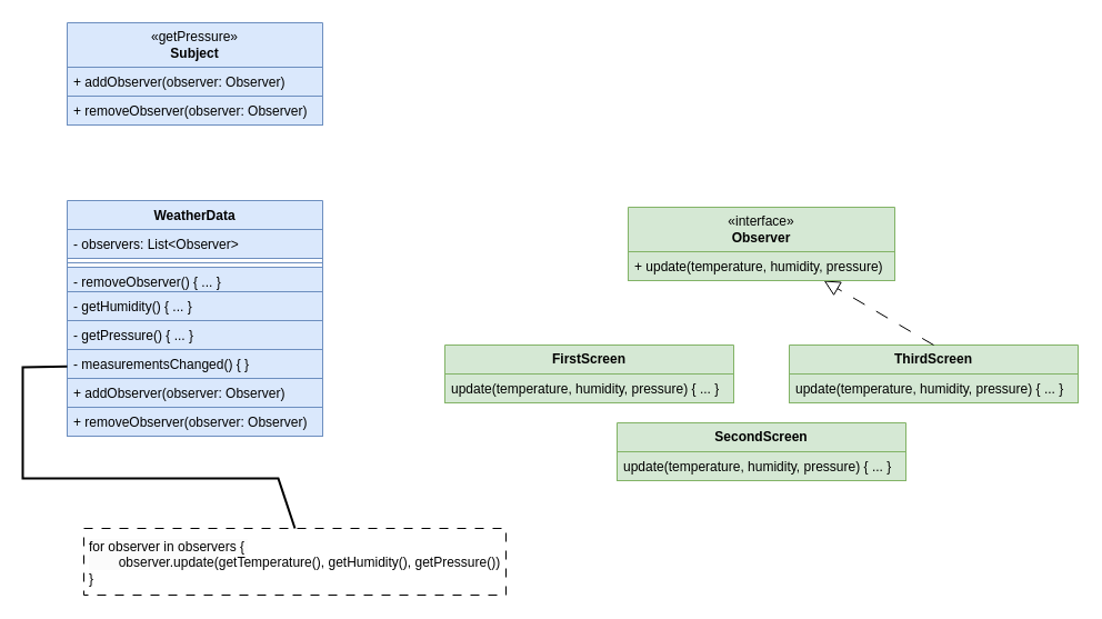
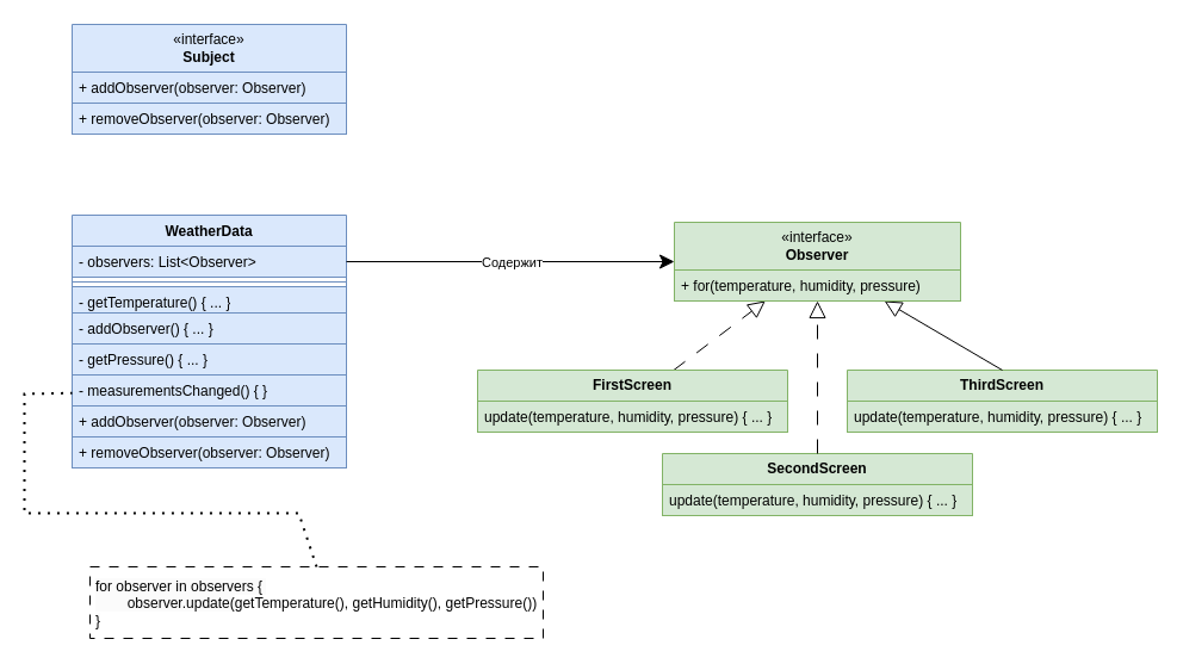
  <mxCell id="0" />
  <mxCell id="1" parent="0" />
+ <mxCell id="2" style="rounded=0;orthogonalLoop=1;jettySize=auto;html=1;endArrow=block;endFill=0;dashed=1;dashPattern=12 12;endSize=12;" parent="1" source="3" target="22" edge="1"><mxGeometry relative="1" as="geometry" /></mxCell>
  <mxCell id="3" value="&lt;b&gt;FirstScreen&lt;/b&gt;" style="swimlane;fontStyle=0;childLayout=stackLayout;horizontal=1;startSize=26;fillColor=#d5e8d4;horizontalStack=0;resizeParent=1;resizeParentMax=0;resizeLast=0;collapsible=1;marginBottom=0;whiteSpace=wrap;html=1;strokeColor=#82b366;" parent="1" vertex="1"><mxGeometry x="400" y="310" width="260" height="52" as="geometry" /></mxCell>
  <mxCell id="4" value="update(temperature, humidity, pressure) { ... }" style="text;strokeColor=#82b366;fillColor=#d5e8d4;align=left;verticalAlign=top;spacingLeft=4;spacingRight=4;overflow=hidden;rotatable=0;points=[[0,0.5],[1,0.5]];portConstraint=eastwest;whiteSpace=wrap;html=1;" parent="3" vertex="1"><mxGeometry y="26" width="260" height="26" as="geometry" /></mxCell>
  <mxCell id="5" value="&lt;b&gt;SecondScreen&lt;/b&gt;" style="swimlane;fontStyle=0;childLayout=stackLayout;horizontal=1;startSize=26;fillColor=#d5e8d4;horizontalStack=0;resizeParent=1;resizeParentMax=0;resizeLast=0;collapsible=1;marginBottom=0;whiteSpace=wrap;html=1;strokeColor=#82b366;" parent="1" vertex="1"><mxGeometry x="555" y="380" width="260" height="52" as="geometry" /></mxCell>
  <mxCell id="6" value="update(temperature, humidity, pressure) { ... }" style="text;strokeColor=#82b366;fillColor=#d5e8d4;align=left;verticalAlign=top;spacingLeft=4;spacingRight=4;overflow=hidden;rotatable=0;points=[[0,0.5],[1,0.5]];portConstraint=eastwest;whiteSpace=wrap;html=1;" parent="5" vertex="1"><mxGeometry y="26" width="260" height="26" as="geometry" /></mxCell>
  <mxCell id="7" value="&lt;b&gt;ThirdScreen&lt;/b&gt;" style="swimlane;fontStyle=0;childLayout=stackLayout;horizontal=1;startSize=26;fillColor=#d5e8d4;horizontalStack=0;resizeParent=1;resizeParentMax=0;resizeLast=0;collapsible=1;marginBottom=0;whiteSpace=wrap;html=1;strokeColor=#82b366;" parent="1" vertex="1"><mxGeometry x="710" y="310" width="260" height="52" as="geometry" /></mxCell>
  <mxCell id="8" value="update(temperature, humidity, pressure) { ... }" style="text;strokeColor=#82b366;fillColor=#d5e8d4;align=left;verticalAlign=top;spacingLeft=4;spacingRight=4;overflow=hidden;rotatable=0;points=[[0,0.5],[1,0.5]];portConstraint=eastwest;whiteSpace=wrap;html=1;" parent="7" vertex="1"><mxGeometry y="26" width="260" height="26" as="geometry" /></mxCell>
- <mxCell id="9" style="rounded=0;orthogonalLoop=1;jettySize=auto;html=1;endArrow=block;endFill=0;dashed=1;dashPattern=12 12;exitX=0.5;exitY=0;exitDx=0;exitDy=0;endSize=12;" parent="1" source="7" target="22" edge="1"><mxGeometry relative="1" as="geometry"><mxPoint x="520" y="350" as="sourcePoint" /><mxPoint x="605" y="260" as="targetPoint" /></mxGeometry></mxCell>
+ <mxCell id="9" style="rounded=0;orthogonalLoop=1;jettySize=auto;html=1;endArrow=block;endFill=0;dashed=0;dashPattern=12 12;exitX=0.5;exitY=0;exitDx=0;exitDy=0;endSize=12;" parent="1" source="7" target="22" edge="1"><mxGeometry relative="1" as="geometry"><mxPoint x="520" y="350" as="sourcePoint" /><mxPoint x="605" y="260" as="targetPoint" /></mxGeometry></mxCell>
+ <mxCell id="10" style="rounded=0;orthogonalLoop=1;jettySize=auto;html=1;endArrow=block;endFill=0;dashed=1;dashPattern=12 12;exitX=0.5;exitY=0;exitDx=0;exitDy=0;endSize=12;" parent="1" source="5" target="22" edge="1"><mxGeometry relative="1" as="geometry"><mxPoint x="530" y="360" as="sourcePoint" /><mxPoint x="615" y="270" as="targetPoint" /></mxGeometry></mxCell>
  <mxCell id="11" value="WeatherData" style="swimlane;fontStyle=1;align=center;verticalAlign=top;childLayout=stackLayout;horizontal=1;startSize=26;horizontalStack=0;resizeParent=1;resizeParentMax=0;resizeLast=0;collapsible=1;marginBottom=0;whiteSpace=wrap;html=1;fillColor=#dae8fc;strokeColor=#6c8ebf;" parent="1" vertex="1"><mxGeometry x="60" y="180" width="230" height="212" as="geometry" /></mxCell>
  <mxCell id="12" value="- observers: List&amp;lt;Observer&amp;gt;" style="text;strokeColor=#6c8ebf;fillColor=#dae8fc;align=left;verticalAlign=top;spacingLeft=4;spacingRight=4;overflow=hidden;rotatable=0;points=[[0,0.5],[1,0.5]];portConstraint=eastwest;whiteSpace=wrap;html=1;" parent="11" vertex="1"><mxGeometry y="26" width="230" height="26" as="geometry" /></mxCell>
  <mxCell id="13" value="" style="line;strokeWidth=1;fillColor=#dae8fc;align=left;verticalAlign=middle;spacingTop=-1;spacingLeft=3;spacingRight=3;rotatable=0;labelPosition=right;points=[];portConstraint=eastwest;strokeColor=#6c8ebf;" parent="11" vertex="1"><mxGeometry y="52" width="230" height="8" as="geometry" /></mxCell>
- <mxCell id="14" value="- removeObserver() { ... }" style="text;strokeColor=#6c8ebf;fillColor=#dae8fc;align=left;verticalAlign=top;spacingLeft=4;spacingRight=4;overflow=hidden;rotatable=0;points=[[0,0.5],[1,0.5]];portConstraint=eastwest;whiteSpace=wrap;html=1;" parent="11" vertex="1"><mxGeometry y="60" width="230" height="22" as="geometry" /></mxCell>
- <mxCell id="15" value="- getHumidity() { ... }" style="text;strokeColor=#6c8ebf;fillColor=#dae8fc;align=left;verticalAlign=top;spacingLeft=4;spacingRight=4;overflow=hidden;rotatable=0;points=[[0,0.5],[1,0.5]];portConstraint=eastwest;whiteSpace=wrap;html=1;" parent="11" vertex="1"><mxGeometry y="82" width="230" height="26" as="geometry" /></mxCell>
+ <mxCell id="14" value="- getTemperature() { ... }" style="text;strokeColor=#6c8ebf;fillColor=#dae8fc;align=left;verticalAlign=top;spacingLeft=4;spacingRight=4;overflow=hidden;rotatable=0;points=[[0,0.5],[1,0.5]];portConstraint=eastwest;whiteSpace=wrap;html=1;" parent="11" vertex="1"><mxGeometry y="60" width="230" height="22" as="geometry" /></mxCell>
+ <mxCell id="15" value="- addObserver() { ... }" style="text;strokeColor=#6c8ebf;fillColor=#dae8fc;align=left;verticalAlign=top;spacingLeft=4;spacingRight=4;overflow=hidden;rotatable=0;points=[[0,0.5],[1,0.5]];portConstraint=eastwest;whiteSpace=wrap;html=1;" parent="11" vertex="1"><mxGeometry y="82" width="230" height="26" as="geometry" /></mxCell>
  <mxCell id="16" value="- getPressure() { ... }" style="text;strokeColor=#6c8ebf;fillColor=#dae8fc;align=left;verticalAlign=top;spacingLeft=4;spacingRight=4;overflow=hidden;rotatable=0;points=[[0,0.5],[1,0.5]];portConstraint=eastwest;whiteSpace=wrap;html=1;" parent="11" vertex="1"><mxGeometry y="108" width="230" height="26" as="geometry" /></mxCell>
  <mxCell id="17" value="- measurementsChanged() { }" style="text;strokeColor=#6c8ebf;fillColor=#dae8fc;align=left;verticalAlign=top;spacingLeft=4;spacingRight=4;overflow=hidden;rotatable=0;points=[[0,0.5],[1,0.5]];portConstraint=eastwest;whiteSpace=wrap;html=1;" parent="11" vertex="1"><mxGeometry y="134" width="230" height="26" as="geometry" /></mxCell>
  <mxCell id="18" value="+ addObserver(observer: Observer)&lt;br&gt;&lt;div&gt;&lt;br&gt;&lt;/div&gt;" style="text;align=left;verticalAlign=top;spacingLeft=4;spacingRight=4;overflow=hidden;rotatable=0;points=[[0,0.5],[1,0.5]];portConstraint=eastwest;whiteSpace=wrap;html=1;fillColor=#dae8fc;strokeColor=#6c8ebf;" parent="11" vertex="1"><mxGeometry y="160" width="230" height="26" as="geometry" /></mxCell>
  <mxCell id="19" value="+ removeObserver(observer: Observer)" style="text;align=left;verticalAlign=top;spacingLeft=4;spacingRight=4;overflow=hidden;rotatable=0;points=[[0,0.5],[1,0.5]];portConstraint=eastwest;whiteSpace=wrap;html=1;fillColor=#dae8fc;strokeColor=#6c8ebf;" parent="11" vertex="1"><mxGeometry y="186" width="230" height="26" as="geometry" /></mxCell>
+ <mxCell id="20" style="edgeStyle=orthogonalEdgeStyle;rounded=0;orthogonalLoop=1;jettySize=auto;html=1;exitX=1;exitY=0.5;exitDx=0;exitDy=0;entryX=0;entryY=0.5;entryDx=0;entryDy=0;endSize=10;" parent="1" source="12" target="22" edge="1"><mxGeometry relative="1" as="geometry" /></mxCell>
+ <mxCell id="21" value="Содержит" style="edgeLabel;html=1;align=center;verticalAlign=middle;resizable=0;points=[];" parent="20" connectable="0" vertex="1"><mxGeometry x="-0.321" y="1" relative="1" as="geometry"><mxPoint x="45" y="1" as="offset" /></mxGeometry></mxCell>
  <mxCell id="22" value="«interface»&lt;br&gt;&lt;b&gt;Observer&lt;/b&gt;" style="swimlane;fontStyle=0;childLayout=stackLayout;horizontal=1;startSize=40;horizontalStack=0;resizeParent=1;resizeParentMax=0;resizeLast=0;collapsible=1;marginBottom=0;whiteSpace=wrap;html=1;fillColor=#d5e8d4;strokeColor=#82b366;" parent="1" vertex="1"><mxGeometry x="565" y="186" width="240" height="66" as="geometry" /></mxCell>
- <mxCell id="23" value="+ update(temperature, humidity, pressure)" style="text;align=left;verticalAlign=top;spacingLeft=4;spacingRight=4;overflow=hidden;rotatable=0;points=[[0,0.5],[1,0.5]];portConstraint=eastwest;whiteSpace=wrap;html=1;fillColor=#d5e8d4;strokeColor=#82b366;" parent="22" vertex="1"><mxGeometry y="40" width="240" height="26" as="geometry" /></mxCell>
+ <mxCell id="23" value="+ for(temperature, humidity, pressure)" style="text;align=left;verticalAlign=top;spacingLeft=4;spacingRight=4;overflow=hidden;rotatable=0;points=[[0,0.5],[1,0.5]];portConstraint=eastwest;whiteSpace=wrap;html=1;fillColor=#d5e8d4;strokeColor=#82b366;" parent="22" vertex="1"><mxGeometry y="40" width="240" height="26" as="geometry" /></mxCell>
  <mxCell id="24" value="&lt;span style=&quot;color: rgb(0, 0, 0); font-family: Helvetica; font-size: 12px; font-style: normal; font-variant-ligatures: normal; font-variant-caps: normal; font-weight: 400; letter-spacing: normal; orphans: 2; text-align: left; text-indent: 0px; text-transform: none; widows: 2; word-spacing: 0px; -webkit-text-stroke-width: 0px; white-space: normal; background-color: rgb(251, 251, 251); text-decoration-thickness: initial; text-decoration-style: initial; text-decoration-color: initial; display: inline !important; float: none;&quot;&gt;for observer in observers {&amp;nbsp;&lt;/span&gt;&lt;div&gt;&lt;span style=&quot;color: rgb(0, 0, 0); font-family: Helvetica; font-size: 12px; font-style: normal; font-variant-ligatures: normal; font-variant-caps: normal; font-weight: 400; letter-spacing: normal; orphans: 2; text-align: left; text-indent: 0px; text-transform: none; widows: 2; word-spacing: 0px; -webkit-text-stroke-width: 0px; white-space: normal; background-color: rgb(251, 251, 251); text-decoration-thickness: initial; text-decoration-style: initial; text-decoration-color: initial; display: inline !important; float: none;&quot;&gt;&lt;span style=&quot;white-space: pre;&quot;&gt;&#09;&lt;/span&gt;observer.update(&lt;/span&gt;&lt;span style=&quot;background-color: initial;&quot;&gt;getTemperature(),&amp;nbsp;&lt;/span&gt;&lt;span style=&quot;background-color: initial;&quot;&gt;getHumidity(),&amp;nbsp;&lt;/span&gt;&lt;span style=&quot;background-color: initial;&quot;&gt;getPressure()&lt;/span&gt;&lt;span style=&quot;background-color: initial;&quot;&gt;)&lt;/span&gt;&lt;/div&gt;&lt;div&gt;&lt;span style=&quot;color: rgb(0, 0, 0); font-family: Helvetica; font-size: 12px; font-style: normal; font-variant-ligatures: normal; font-variant-caps: normal; font-weight: 400; letter-spacing: normal; orphans: 2; text-align: left; text-indent: 0px; text-transform: none; widows: 2; word-spacing: 0px; -webkit-text-stroke-width: 0px; white-space: normal; background-color: rgb(251, 251, 251); text-decoration-thickness: initial; text-decoration-style: initial; text-decoration-color: initial; display: inline !important; float: none;&quot;&gt;}&lt;/span&gt;&lt;/div&gt;" style="text;whiteSpace=wrap;html=1;strokeColor=default;dashed=1;dashPattern=8 8;perimeterSpacing=0;spacing=5;" parent="1" vertex="1"><mxGeometry x="75" y="475" width="380" height="60" as="geometry" /></mxCell>
- <mxCell id="25" value="" style="endArrow=none;dashed=0;html=1;dashPattern=1 3;strokeWidth=2;rounded=0;exitX=0.5;exitY=0;exitDx=0;exitDy=0;" parent="1" source="24" target="17" edge="1"><mxGeometry width="50" height="50" relative="1" as="geometry"><mxPoint x="150" y="470" as="sourcePoint" /><mxPoint x="200" y="420" as="targetPoint" /><Array as="points"><mxPoint x="250" y="430" /><mxPoint x="20" y="430" /><mxPoint x="20" y="330" /></Array></mxGeometry></mxCell>
- <mxCell id="26" value="«getPressure»&lt;br&gt;&lt;b&gt;Subject&lt;/b&gt;" style="swimlane;fontStyle=0;childLayout=stackLayout;horizontal=1;startSize=40;horizontalStack=0;resizeParent=1;resizeParentMax=0;resizeLast=0;collapsible=1;marginBottom=0;whiteSpace=wrap;html=1;fillColor=#dae8fc;strokeColor=#6c8ebf;" parent="1" vertex="1"><mxGeometry x="60" y="20" width="230" height="92" as="geometry" /></mxCell>
+ <mxCell id="25" value="" style="endArrow=none;dashed=1;html=1;dashPattern=1 3;strokeWidth=2;rounded=0;exitX=0.5;exitY=0;exitDx=0;exitDy=0;" parent="1" source="24" target="17" edge="1"><mxGeometry width="50" height="50" relative="1" as="geometry"><mxPoint x="150" y="470" as="sourcePoint" /><mxPoint x="200" y="420" as="targetPoint" /><Array as="points"><mxPoint x="250" y="430" /><mxPoint x="20" y="430" /><mxPoint x="20" y="330" /></Array></mxGeometry></mxCell>
+ <mxCell id="26" value="«interface»&lt;br&gt;&lt;b&gt;Subject&lt;/b&gt;" style="swimlane;fontStyle=0;childLayout=stackLayout;horizontal=1;startSize=40;horizontalStack=0;resizeParent=1;resizeParentMax=0;resizeLast=0;collapsible=1;marginBottom=0;whiteSpace=wrap;html=1;fillColor=#dae8fc;strokeColor=#6c8ebf;" parent="1" vertex="1"><mxGeometry x="60" y="20" width="230" height="92" as="geometry" /></mxCell>
  <mxCell id="27" value="+ addObserver(observer: Observer)&lt;br&gt;&lt;div&gt;&lt;br&gt;&lt;/div&gt;" style="text;align=left;verticalAlign=top;spacingLeft=4;spacingRight=4;overflow=hidden;rotatable=0;points=[[0,0.5],[1,0.5]];portConstraint=eastwest;whiteSpace=wrap;html=1;fillColor=#dae8fc;strokeColor=#6c8ebf;" parent="26" vertex="1"><mxGeometry y="40" width="230" height="26" as="geometry" /></mxCell>
  <mxCell id="28" value="+ removeObserver(observer: Observer)" style="text;align=left;verticalAlign=top;spacingLeft=4;spacingRight=4;overflow=hidden;rotatable=0;points=[[0,0.5],[1,0.5]];portConstraint=eastwest;whiteSpace=wrap;html=1;fillColor=#dae8fc;strokeColor=#6c8ebf;" parent="26" vertex="1"><mxGeometry y="66" width="230" height="26" as="geometry" /></mxCell>
